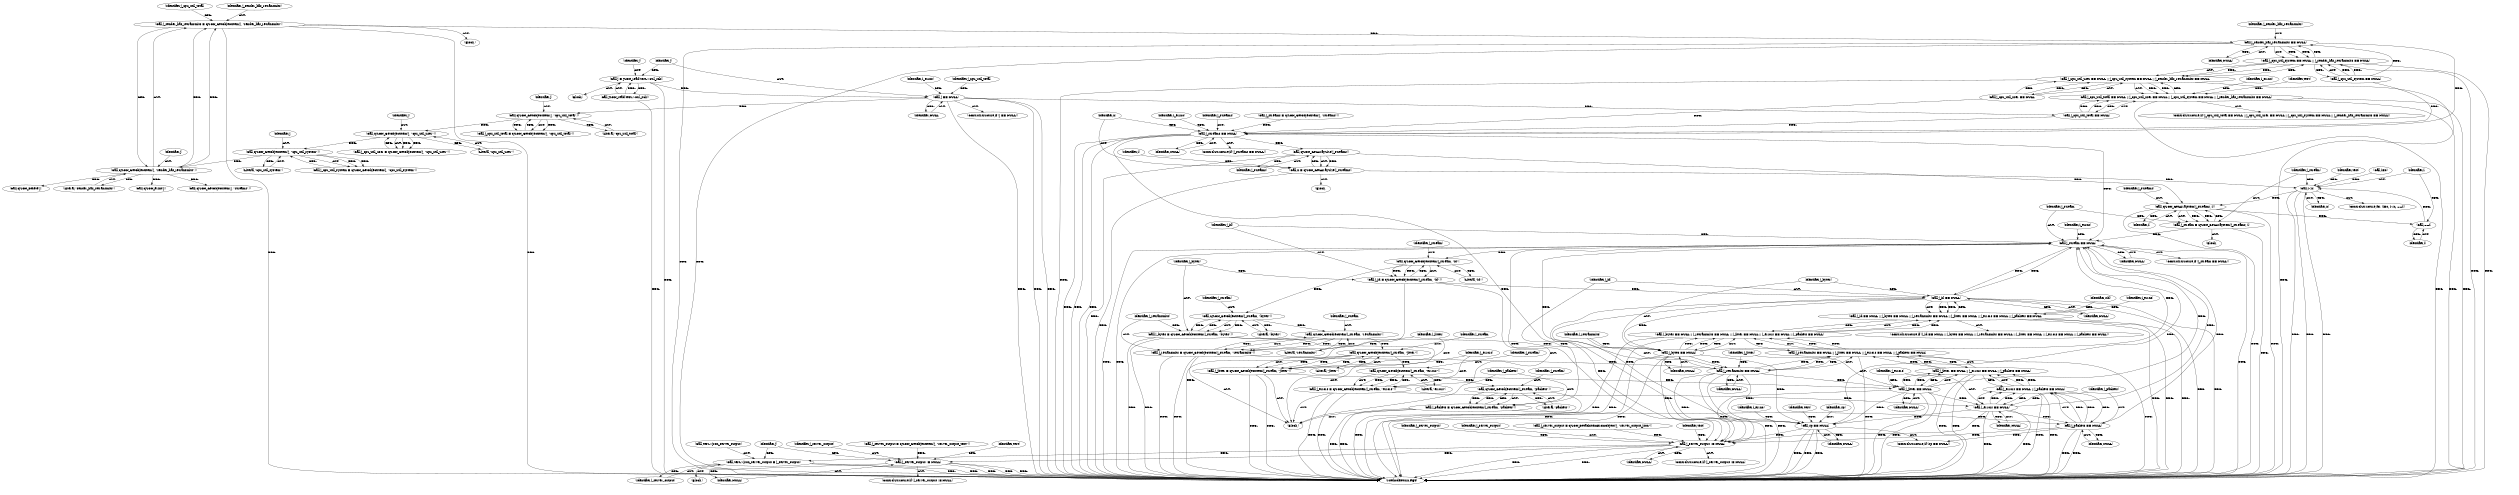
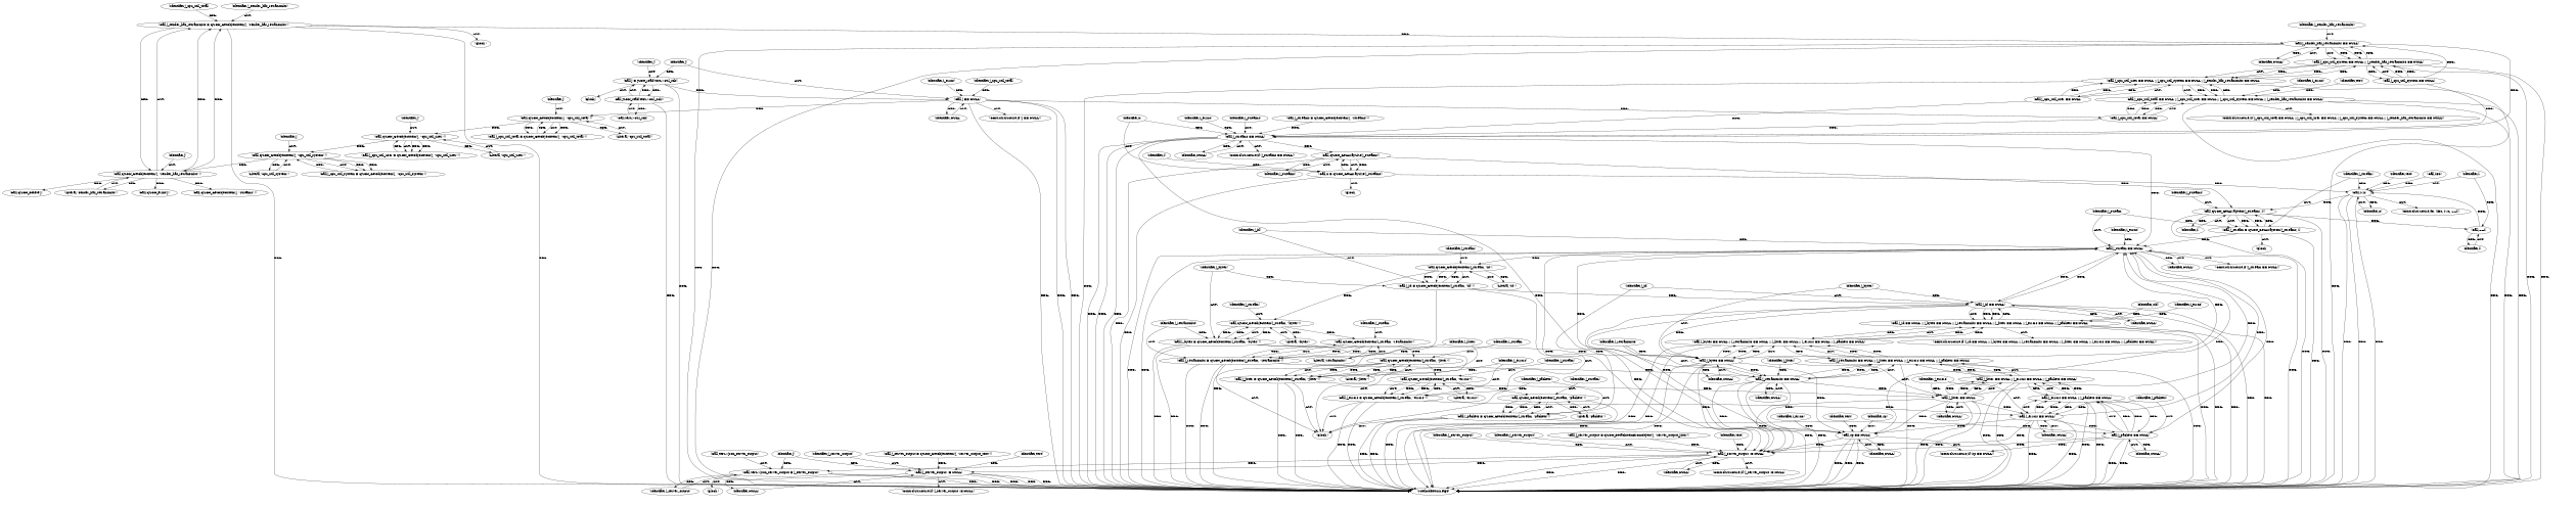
  digraph {
    n1 [label="(Call,j_sender_has_retransmits = cJSON_GetObjectItem(j, \"sender_has_retransmits\"))"]
    n2 [label="(Call,cJSON_GetObjectItem(j, \"sender_has_retransmits\"))"]
    n3 [label="(Call,j_sender_has_retransmits == NULL)"]
    n4 [label="(MethodReturn,RET)"]
    n5 [label="(Block,)"]
    n6 [label="(Call,cJSON_Print(j))"]
    n7 [label="(Call,cJSON_GetObjectItem(j, \"streams\"))"]
    n8 [label="(Call,cJSON_Delete(j))"]
    n9 [label="(Literal,\"sender_has_retransmits\")"]
    n10 [label="(Call,j_cpu_util_system == NULL || j_sender_has_retransmits == NULL)"]
    n11 [label="(Call,j_streams == NULL)"]
    n12 [label="(Identifier,NULL)"]
    n13 [label="(Call,cJSON_GetObjectItem(j, \"cpu_util_system\"))"]
    n14 [label="(Call,j_cpu_util_system = cJSON_GetObjectItem(j, \"cpu_util_system\"))"]
    n15 [label="(Literal,\"cpu_util_system\")"]
    n16 [label="(Call,cJSON_GetObjectItem(j, \"cpu_util_user\"))"]
    n17 [label="(Literal,\"cpu_util_user\")"]
    n18 [label="(Call,j_cpu_util_user = cJSON_GetObjectItem(j, \"cpu_util_user\"))"]
    n19 [label="(Call,cJSON_GetObjectItem(j, \"cpu_util_total\"))"]
    n20 [label="(Call,j_cpu_util_total = cJSON_GetObjectItem(j, \"cpu_util_total\"))"]
    n21 [label="(Literal,\"cpu_util_total\")"]
    n22 [label="(Call,j == NULL)"]
    n23 [label="(Call,j_cpu_util_total == NULL)"]
    n24 [label="(Identifier,NULL)"]
    n25 [label="(ControlStructure,if (j == NULL))"]
    n26 [label="(Call,j_cpu_util_total == NULL || j_cpu_util_user == NULL || j_cpu_util_system == NULL || j_sender_has_retransmits == NULL)"]
    n27 [label="(Call,j = JSON_read(test->ctrl_sck))"]
    n28 [label="(Call,JSON_read(test->ctrl_sck))"]
    n29 [label="(Block,)"]
+   n30 [label="(Call,test->ctrl_sck)"]
    n31 [label="(Call,j_cpu_util_user == NULL || j_cpu_util_system == NULL || j_sender_has_retransmits == NULL)"]
    n32 [label="(Call,j_cpu_util_system == NULL)"]
    n33 [label="(Call,cJSON_GetArraySize(j_streams))"]
    n34 [label="(Call,j_stream == NULL)"]
    n35 [label="(Call,j_server_output != NULL)"]
    n36 [label="(Identifier,NULL)"]
    n37 [label="(ControlStructure,if (j_streams == NULL))"]
    n38 [label="(Call,j_cpu_util_user == NULL)"]
    n39 [label="(ControlStructure,if (j_cpu_util_total == NULL || j_cpu_util_user == NULL || j_cpu_util_system == NULL || j_sender_has_retransmits == NULL))"]
    n40 [label="(Call,n = cJSON_GetArraySize(j_streams))"]
    n41 [label="(Call,cJSON_GetArrayItem(j_streams, i))"]
    n42 [label="(Identifier,j_streams)"]
    n43 [label="(Call,cJSON_GetObjectItem(j_stream, \"id\"))"]
    n44 [label="(Call,j_id == NULL)"]
    n45 [label="(Identifier,NULL)"]
    n46 [label="(ControlStructure,if (j_stream == NULL))"]
    n47 [label="(Call,test->json_server_output = j_server_output)"]
    n48 [label="(Call,j_server_output != NULL)"]
    n49 [label="(Identifier,NULL)"]
    n50 [label="(ControlStructure,if (j_server_output != NULL))"]
    n51 [label="(Call,i<n)"]
    n52 [label="(Block,)"]
    n53 [label="(Call,++i)"]
    n54 [label="(Call,j_stream = cJSON_GetArrayItem(j_streams, i))"]
    n55 [label="(Identifier,i)"]
    n56 [label="(ControlStructure,for (i=0; i<n; ++i))"]
    n57 [label="(Identifier,n)"]
    n58 [label="(Identifier,i)"]
    n59 [label="(Block,)"]
    n60 [label="(Call,j_id = cJSON_GetObjectItem(j_stream, \"id\"))"]
    n61 [label="(Call,cJSON_GetObjectItem(j_stream, \"bytes\"))"]
    n62 [label="(Literal,\"id\")"]
    n63 [label="(Call,j_id == NULL || j_bytes == NULL || j_retransmits == NULL || j_jitter == NULL || j_errors == NULL || j_packets == NULL)"]
    n64 [label="(Call,j_bytes == NULL)"]
    n65 [label="(Call,sp == NULL)"]
    n66 [label="(Identifier,NULL)"]
    n67 [label="(Block,)"]
    n68 [label="(Call,j_bytes = cJSON_GetObjectItem(j_stream, \"bytes\"))"]
    n69 [label="(Call,cJSON_GetObjectItem(j_stream, \"retransmits\"))"]
    n70 [label="(Literal,\"bytes\")"]
    n71 [label="(Call,j_bytes == NULL || j_retransmits == NULL || j_jitter == NULL || j_errors == NULL || j_packets == NULL)"]
    n72 [label="(ControlStructure,if (j_id == NULL || j_bytes == NULL || j_retransmits == NULL || j_jitter == NULL || j_errors == NULL || j_packets == NULL))"]
    n73 [label="(Call,j_retransmits == NULL)"]
    n74 [label="(Identifier,NULL)"]
    n75 [label="(Identifier,NULL)"]
    n76 [label="(ControlStructure,if (sp == NULL))"]
    n77 [label="(Call,j_retransmits == NULL || j_jitter == NULL || j_errors == NULL || j_packets == NULL)"]
    n78 [label="(Call,j_jitter == NULL)"]
    n79 [label="(Identifier,NULL)"]
    n80 [label="(Call,j_jitter == NULL || j_errors == NULL || j_packets == NULL)"]
    n81 [label="(Call,j_errors == NULL)"]
    n82 [label="(Identifier,NULL)"]
    n83 [label="(Call,j_errors == NULL || j_packets == NULL)"]
    n84 [label="(Call,j_packets == NULL)"]
    n85 [label="(Identifier,NULL)"]
    n86 [label="(Identifier,NULL)"]
    n87 [label="(Identifier,j_server_output)"]
    n88 [label="(Block,)"]
    n89 [label="(ControlStructure,if (j_server_output != NULL))"]
    n90 [label="(Identifier,NULL)"]
    n91 [label="(Call,j_retransmits = cJSON_GetObjectItem(j_stream, \"retransmits\"))"]
    n92 [label="(Call,cJSON_GetObjectItem(j_stream, \"jitter\"))"]
    n93 [label="(Literal,\"retransmits\")"]
    n94 [label="(Call,j_jitter = cJSON_GetObjectItem(j_stream, \"jitter\"))"]
    n95 [label="(Call,cJSON_GetObjectItem(j_stream, \"errors\"))"]
    n96 [label="(Literal,\"jitter\")"]
    n97 [label="(Call,j_errors = cJSON_GetObjectItem(j_stream, \"errors\"))"]
    n98 [label="(Call,cJSON_GetObjectItem(j_stream, \"packets\"))"]
    n99 [label="(Literal,\"errors\")"]
    n100 [label="(Call,j_packets = cJSON_GetObjectItem(j_stream, \"packets\"))"]
    n101 [label="(Literal,\"packets\")"]
    n102 [label="(Identifier,j)"]
    n103 [label="(Identifier,j_server_output)"]
    n104 [label="(Call,test->json_server_output)"]
    n105 [label="(Identifier,sp)"]
    n106 [label="(Identifier,i_errno)"]
    n107 [label="(Identifier,j_stream)"]
    n108 [label="(Call,i=0)"]
    n109 [label="(Identifier,j_id)"]
    n110 [label="(Call,j_server_output = cJSON_DetachItemFromObject(j, \"server_output_json\"))"]
    n111 [label="(Identifier,i_errno)"]
    n112 [label="(Identifier,j)"]
    n113 [label="(Identifier,j_retransmits)"]
    n114 [label="(Identifier,j_server_output)"]
    n115 [label="(Identifier,j_stream)"]
    n116 [label="(Identifier,j_bytes)"]
    n117 [label="(Identifier,j)"]
    n118 [label="(Identifier,j_cpu_util_total)"]
    n119 [label="(Identifier,j_sender_has_retransmits)"]
    n120 [label="(Identifier,j_bytes)"]
    n121 [label="(Identifier,j)"]
    n122 [label="(Identifier,j_packets)"]
    n123 [label="(Identifier,i_errno)"]
    n124 [label="(Identifier,j_streams)"]
    n125 [label="(Call,j_server_output = cJSON_GetObjectItem(j, \"server_output_text\"))"]
    n126 [label="(Identifier,test)"]
    n127 [label="(Call,j_streams = cJSON_GetObjectItem(j, \"streams\"))"]
    n128 [label="(Identifier,j)"]
    n129 [label="(Identifier,j)"]
    n130 [label="(Identifier,j_errors)"]
    n131 [label="(Identifier,i_errno)"]
    n132 [label="(Identifier,j_errors)"]
    n133 [label="(Identifier,j_stream)"]
    n134 [label="(Identifier,i)"]
    n135 [label="(Identifier,j_sender_has_retransmits)"]
    n136 [label="(Identifier,j_retransmits)"]
    n137 [label="(Identifier,j_jitter)"]
    n138 [label="(Identifier,test)"]
    n139 [label="(Identifier,i_errno)"]
    n140 [label="(Identifier,j_stream)"]
    n141 [label="(Identifier,j_stream)"]
    n142 [label="(Identifier,j)"]
    n143 [label="(Identifier,j_cpu_util_total)"]
    n144 [label="(Identifier,n)"]
    n145 [label="(Identifier,test)"]
    n146 [label="(Identifier,test)"]
    n147 [label="(Identifier,j_server_output)"]
    n148 [label="(Identifier,i_errno)"]
    n149 [label="(Identifier,j_streams)"]
    n150 [label="(Identifier,j_packets)"]
    n151 [label="(Identifier,j_stream)"]
    n152 [label="(Identifier,j_stream)"]
    n153 [label="(Identifier,j_jitter)"]
    n154 [label="(Identifier,j_stream)"]
    n155 [label="(Identifier,j_id)"]
    n156 [label="(Identifier,i)"]
    n157 [label="(Identifier,test)"]
    n158 [label="(Identifier,sid)"]
    n1 -> n2 [label="CFG: "]
    n1 -> n3 [label="DDG: "]
    n1 -> n4 [label="DDG: "]
    n1 -> n4 [label="DDG: "]
    n1 -> n5 [label="AST: "]
    n2 -> n1 [label="AST: "]
    n2 -> n1 [label="DDG: "]
    n2 -> n1 [label="DDG: "]
    n2 -> n6 [label="DDG: "]
    n2 -> n7 [label="DDG: "]
    n2 -> n8 [label="DDG: "]
    n2 -> n9 [label="CFG: "]
    n3 -> n4 [label="DDG: "]
    n3 -> n4 [label="DDG: "]
    n3 -> n10 [label="AST: "]
    n3 -> n10 [label="DDG: "]
    n3 -> n10 [label="DDG: "]
    n3 -> n11 [label="DDG: "]
    n3 -> n12 [label="CFG: "]
    n9 -> n2 [label="AST: "]
    n10 -> n3 [label="CFG: "]
    n10 -> n4 [label="DDG: "]
    n10 -> n4 [label="DDG: "]
    n10 -> n31 [label="AST: "]
    n10 -> n31 [label="DDG: "]
    n10 -> n31 [label="DDG: "]
    n10 -> n32 [label="CFG: "]
    n11 -> n4 [label="DDG: "]
    n11 -> n4 [label="DDG: "]
    n11 -> n4 [label="DDG: "]
    n11 -> n33 [label="DDG: "]
    n11 -> n34 [label="DDG: "]
    n11 -> n35 [label="DDG: "]
    n11 -> n36 [label="CFG: "]
    n11 -> n37 [label="AST: "]
    n12 -> n3 [label="AST: "]
    n13 -> n2 [label="DDG: "]
    n13 -> n14 [label="AST: "]
    n13 -> n14 [label="DDG: "]
    n13 -> n14 [label="DDG: "]
    n13 -> n15 [label="CFG: "]
    n14 -> n13 [label="CFG: "]
    n15 -> n13 [label="AST: "]
    n16 -> n13 [label="DDG: "]
    n16 -> n17 [label="CFG: "]
    n16 -> n18 [label="AST: "]
    n16 -> n18 [label="DDG: "]
    n16 -> n18 [label="DDG: "]
    n17 -> n16 [label="AST: "]
    n18 -> n16 [label="CFG: "]
    n19 -> n16 [label="DDG: "]
    n19 -> n20 [label="AST: "]
    n19 -> n20 [label="DDG: "]
    n19 -> n20 [label="DDG: "]
    n19 -> n21 [label="CFG: "]
    n20 -> n19 [label="CFG: "]
    n21 -> n19 [label="AST: "]
    n22 -> n4 [label="DDG: "]
    n22 -> n4 [label="DDG: "]
    n22 -> n4 [label="DDG: "]
    n22 -> n19 [label="DDG: "]
    n22 -> n23 [label="DDG: "]
    n22 -> n24 [label="CFG: "]
    n22 -> n25 [label="AST: "]
    n23 -> n11 [label="DDG: "]
    n23 -> n26 [label="AST: "]
    n23 -> n26 [label="DDG: "]
    n23 -> n26 [label="DDG: "]
    n24 -> n22 [label="AST: "]
    n26 -> n4 [label="DDG: "]
    n26 -> n4 [label="DDG: "]
    n26 -> n4 [label="DDG: "]
    n26 -> n23 [label="CFG: "]
    n26 -> n31 [label="CFG: "]
    n26 -> n39 [label="AST: "]
    n27 -> n4 [label="DDG: "]
    n27 -> n22 [label="DDG: "]
    n27 -> n28 [label="CFG: "]
    n27 -> n29 [label="AST: "]
    n28 -> n4 [label="DDG: "]
    n28 -> n27 [label="AST: "]
    n28 -> n27 [label="DDG: "]
+   n28 -> n30 [label="CFG: "]
+   n30 -> n28 [label="AST: "]
    n31 -> n4 [label="DDG: "]
    n31 -> n4 [label="DDG: "]
    n31 -> n10 [label="CFG: "]
    n31 -> n26 [label="AST: "]
    n31 -> n26 [label="DDG: "]
    n31 -> n26 [label="DDG: "]
    n31 -> n38 [label="CFG: "]
    n32 -> n3 [label="DDG: "]
    n32 -> n10 [label="AST: "]
    n32 -> n10 [label="DDG: "]
    n32 -> n10 [label="DDG: "]
    n32 -> n11 [label="DDG: "]
    n33 -> n4 [label="DDG: "]
    n33 -> n40 [label="AST: "]
    n33 -> n40 [label="DDG: "]
    n33 -> n41 [label="DDG: "]
    n33 -> n42 [label="CFG: "]
    n34 -> n4 [label="DDG: "]
    n34 -> n4 [label="DDG: "]
    n34 -> n4 [label="DDG: "]
    n34 -> n35 [label="DDG: "]
    n34 -> n43 [label="DDG: "]
    n34 -> n44 [label="DDG: "]
    n34 -> n45 [label="CFG: "]
    n34 -> n46 [label="AST: "]
    n35 -> n4 [label="DDG: "]
    n35 -> n4 [label="DDG: "]
    n35 -> n47 [label="DDG: "]
    n35 -> n48 [label="DDG: "]
    n35 -> n49 [label="CFG: "]
    n35 -> n50 [label="AST: "]
    n36 -> n11 [label="AST: "]
    n38 -> n11 [label="DDG: "]
    n38 -> n31 [label="AST: "]
    n38 -> n31 [label="DDG: "]
    n38 -> n31 [label="DDG: "]
    n40 -> n4 [label="DDG: "]
    n40 -> n33 [label="CFG: "]
    n40 -> n51 [label="DDG: "]
    n40 -> n52 [label="AST: "]
    n41 -> n4 [label="DDG: "]
    n41 -> n4 [label="DDG: "]
    n41 -> n53 [label="DDG: "]
    n41 -> n54 [label="AST: "]
    n41 -> n54 [label="DDG: "]
    n41 -> n54 [label="DDG: "]
    n41 -> n55 [label="CFG: "]
    n42 -> n33 [label="AST: "]
    n43 -> n60 [label="AST: "]
    n43 -> n60 [label="DDG: "]
    n43 -> n60 [label="DDG: "]
    n43 -> n61 [label="DDG: "]
    n43 -> n62 [label="CFG: "]
    n44 -> n4 [label="DDG: "]
    n44 -> n4 [label="DDG: "]
    n44 -> n34 [label="DDG: "]
    n44 -> n35 [label="DDG: "]
    n44 -> n63 [label="AST: "]
    n44 -> n63 [label="DDG: "]
    n44 -> n63 [label="DDG: "]
    n44 -> n64 [label="DDG: "]
    n44 -> n65 [label="DDG: "]
    n44 -> n66 [label="CFG: "]
    n45 -> n34 [label="AST: "]
    n47 -> n4 [label="DDG: "]
    n47 -> n4 [label="DDG: "]
    n47 -> n87 [label="CFG: "]
    n47 -> n88 [label="AST: "]
    n48 -> n4 [label="DDG: "]
    n48 -> n4 [label="DDG: "]
    n48 -> n4 [label="DDG: "]
    n48 -> n89 [label="AST: "]
    n48 -> n90 [label="CFG: "]
    n49 -> n35 [label="AST: "]
    n51 -> n4 [label="DDG: "]
    n51 -> n4 [label="DDG: "]
    n51 -> n4 [label="DDG: "]
    n51 -> n41 [label="DDG: "]
    n51 -> n56 [label="AST: "]
    n51 -> n57 [label="CFG: "]
    n53 -> n51 [label="DDG: "]
    n53 -> n58 [label="CFG: "]
    n54 -> n4 [label="DDG: "]
    n54 -> n34 [label="DDG: "]
    n54 -> n41 [label="CFG: "]
    n54 -> n59 [label="AST: "]
    n55 -> n41 [label="AST: "]
    n57 -> n51 [label="AST: "]
    n58 -> n53 [label="AST: "]
    n60 -> n4 [label="DDG: "]
    n60 -> n43 [label="CFG: "]
    n60 -> n44 [label="DDG: "]
    n60 -> n67 [label="AST: "]
    n61 -> n68 [label="AST: "]
    n61 -> n68 [label="DDG: "]
    n61 -> n68 [label="DDG: "]
    n61 -> n69 [label="DDG: "]
    n61 -> n70 [label="CFG: "]
    n62 -> n43 [label="AST: "]
    n63 -> n4 [label="DDG: "]
    n63 -> n4 [label="DDG: "]
    n63 -> n4 [label="DDG: "]
    n63 -> n44 [label="CFG: "]
    n63 -> n71 [label="CFG: "]
    n63 -> n72 [label="AST: "]
    n64 -> n4 [label="DDG: "]
    n64 -> n4 [label="DDG: "]
    n64 -> n34 [label="DDG: "]
    n64 -> n35 [label="DDG: "]
    n64 -> n65 [label="DDG: "]
    n64 -> n71 [label="AST: "]
    n64 -> n71 [label="DDG: "]
    n64 -> n71 [label="DDG: "]
    n64 -> n73 [label="DDG: "]
    n64 -> n74 [label="CFG: "]
    n65 -> n4 [label="DDG: "]
    n65 -> n4 [label="DDG: "]
    n65 -> n4 [label="DDG: "]
    n65 -> n34 [label="DDG: "]
    n65 -> n35 [label="DDG: "]
    n65 -> n75 [label="CFG: "]
    n65 -> n76 [label="AST: "]
    n66 -> n44 [label="AST: "]
    n68 -> n4 [label="DDG: "]
    n68 -> n4 [label="DDG: "]
    n68 -> n61 [label="CFG: "]
    n68 -> n64 [label="DDG: "]
    n68 -> n67 [label="AST: "]
    n69 -> n91 [label="AST: "]
    n69 -> n91 [label="DDG: "]
    n69 -> n91 [label="DDG: "]
    n69 -> n92 [label="DDG: "]
    n69 -> n93 [label="CFG: "]
    n70 -> n61 [label="AST: "]
    n71 -> n4 [label="DDG: "]
    n71 -> n4 [label="DDG: "]
    n71 -> n63 [label="AST: "]
    n71 -> n63 [label="DDG: "]
    n71 -> n63 [label="DDG: "]
    n71 -> n64 [label="CFG: "]
    n71 -> n77 [label="CFG: "]
    n73 -> n4 [label="DDG: "]
    n73 -> n4 [label="DDG: "]
    n73 -> n34 [label="DDG: "]
    n73 -> n35 [label="DDG: "]
    n73 -> n65 [label="DDG: "]
    n73 -> n77 [label="AST: "]
    n73 -> n77 [label="DDG: "]
    n73 -> n77 [label="DDG: "]
    n73 -> n78 [label="DDG: "]
    n73 -> n79 [label="CFG: "]
    n74 -> n64 [label="AST: "]
    n75 -> n65 [label="AST: "]
    n77 -> n4 [label="DDG: "]
    n77 -> n4 [label="DDG: "]
    n77 -> n71 [label="AST: "]
    n77 -> n71 [label="DDG: "]
    n77 -> n71 [label="DDG: "]
    n77 -> n73 [label="CFG: "]
    n77 -> n80 [label="CFG: "]
    n78 -> n4 [label="DDG: "]
    n78 -> n4 [label="DDG: "]
    n78 -> n34 [label="DDG: "]
    n78 -> n35 [label="DDG: "]
    n78 -> n65 [label="DDG: "]
    n78 -> n80 [label="AST: "]
    n78 -> n80 [label="DDG: "]
    n78 -> n80 [label="DDG: "]
    n78 -> n81 [label="DDG: "]
    n78 -> n82 [label="CFG: "]
    n79 -> n73 [label="AST: "]
    n80 -> n4 [label="DDG: "]
    n80 -> n4 [label="DDG: "]
    n80 -> n77 [label="AST: "]
    n80 -> n77 [label="DDG: "]
    n80 -> n77 [label="DDG: "]
    n80 -> n78 [label="CFG: "]
    n80 -> n83 [label="CFG: "]
    n81 -> n4 [label="DDG: "]
    n81 -> n4 [label="DDG: "]
    n81 -> n34 [label="DDG: "]
    n81 -> n35 [label="DDG: "]
    n81 -> n65 [label="DDG: "]
    n81 -> n83 [label="AST: "]
    n81 -> n83 [label="DDG: "]
    n81 -> n83 [label="DDG: "]
    n81 -> n84 [label="DDG: "]
    n81 -> n85 [label="CFG: "]
    n82 -> n78 [label="AST: "]
    n83 -> n4 [label="DDG: "]
    n83 -> n4 [label="DDG: "]
    n83 -> n80 [label="AST: "]
    n83 -> n80 [label="DDG: "]
    n83 -> n80 [label="DDG: "]
    n83 -> n81 [label="CFG: "]
    n83 -> n84 [label="CFG: "]
    n84 -> n4 [label="DDG: "]
    n84 -> n4 [label="DDG: "]
    n84 -> n34 [label="DDG: "]
    n84 -> n35 [label="DDG: "]
    n84 -> n76 [label="DDG: "]
    n84 -> n83 [label="AST: "]
    n84 -> n83 [label="DDG: "]
    n84 -> n83 [label="DDG: "]
    n84 -> n86 [label="CFG: "]
    n85 -> n81 [label="AST: "]
    n86 -> n84 [label="AST: "]
    n87 -> n47 [label="AST: "]
    n90 -> n48 [label="AST: "]
    n91 -> n4 [label="DDG: "]
    n91 -> n4 [label="DDG: "]
    n91 -> n67 [label="AST: "]
    n91 -> n69 [label="CFG: "]
    n91 -> n73 [label="DDG: "]
    n92 -> n94 [label="AST: "]
    n92 -> n94 [label="DDG: "]
    n92 -> n94 [label="DDG: "]
    n92 -> n95 [label="DDG: "]
    n92 -> n96 [label="CFG: "]
    n93 -> n69 [label="AST: "]
    n94 -> n4 [label="DDG: "]
    n94 -> n4 [label="DDG: "]
    n94 -> n67 [label="AST: "]
    n94 -> n78 [label="DDG: "]
    n94 -> n92 [label="CFG: "]
    n95 -> n97 [label="AST: "]
    n95 -> n97 [label="DDG: "]
    n95 -> n97 [label="DDG: "]
    n95 -> n98 [label="DDG: "]
    n95 -> n99 [label="CFG: "]
    n96 -> n92 [label="AST: "]
    n97 -> n4 [label="DDG: "]
    n97 -> n4 [label="DDG: "]
    n97 -> n67 [label="AST: "]
    n97 -> n81 [label="DDG: "]
    n97 -> n95 [label="CFG: "]
    n98 -> n4 [label="DDG: "]
    n98 -> n100 [label="AST: "]
    n98 -> n100 [label="DDG: "]
    n98 -> n100 [label="DDG: "]
    n98 -> n101 [label="CFG: "]
    n99 -> n95 [label="AST: "]
    n100 -> n4 [label="DDG: "]
    n100 -> n4 [label="DDG: "]
    n100 -> n67 [label="AST: "]
    n100 -> n84 [label="DDG: "]
    n100 -> n98 [label="CFG: "]
    n101 -> n98 [label="AST: "]
    n102 -> n27 [label="AST: "]
    n103 -> n35 [label="AST: "]
    n104 -> n47 [label="AST: "]
    n105 -> n65 [label="AST: "]
    n106 -> n26 [label="CFG: "]
    n107 -> n34 [label="AST: "]
    n107 -> n54 [label="CFG: "]
    n108 -> n51 [label="DDG: "]
    n109 -> n34 [label="CFG: "]
    n109 -> n60 [label="AST: "]
    n110 -> n35 [label="DDG: "]
    n111 -> n65 [label="CFG: "]
    n112 -> n2 [label="AST: "]
    n113 -> n64 [label="CFG: "]
    n113 -> n73 [label="AST: "]
    n114 -> n48 [label="AST: "]
    n115 -> n43 [label="AST: "]
    n116 -> n44 [label="CFG: "]
    n116 -> n64 [label="AST: "]
    n117 -> n22 [label="AST: "]
    n117 -> n27 [label="CFG: "]
    n118 -> n1 [label="CFG: "]
    n119 -> n1 [label="AST: "]
    n120 -> n60 [label="CFG: "]
    n120 -> n68 [label="AST: "]
    n121 -> n13 [label="AST: "]
    n122 -> n97 [label="CFG: "]
    n122 -> n100 [label="AST: "]
    n123 -> n63 [label="CFG: "]
    n124 -> n41 [label="AST: "]
    n125 -> n48 [label="DDG: "]
    n126 -> n35 [label="CFG: "]
    n127 -> n11 [label="DDG: "]
    n128 -> n47 [label="CFG: "]
    n128 -> n48 [label="CFG: "]
    n129 -> n19 [label="AST: "]
    n130 -> n94 [label="CFG: "]
    n130 -> n97 [label="AST: "]
    n131 -> n34 [label="CFG: "]
    n132 -> n78 [label="CFG: "]
    n132 -> n81 [label="AST: "]
    n133 -> n61 [label="AST: "]
    n134 -> n51 [label="AST: "]
    n134 -> n53 [label="CFG: "]
    n135 -> n3 [label="AST: "]
    n136 -> n68 [label="CFG: "]
    n136 -> n91 [label="AST: "]
    n137 -> n73 [label="CFG: "]
    n137 -> n78 [label="AST: "]
    n138 -> n26 [label="CFG: "]
    n139 -> n22 [label="CFG: "]
    n140 -> n95 [label="AST: "]
    n141 -> n98 [label="AST: "]
    n142 -> n16 [label="AST: "]
    n143 -> n22 [label="CFG: "]
    n144 -> n11 [label="CFG: "]
    n144 -> n40 [label="AST: "]
    n145 -> n51 [label="CFG: "]
    n146 -> n48 [label="CFG: "]
    n147 -> n35 [label="CFG: "]
    n148 -> n11 [label="CFG: "]
    n149 -> n11 [label="AST: "]
    n150 -> n81 [label="CFG: "]
    n150 -> n84 [label="AST: "]
    n151 -> n51 [label="CFG: "]
    n151 -> n54 [label="AST: "]
    n152 -> n69 [label="AST: "]
    n153 -> n91 [label="CFG: "]
    n153 -> n94 [label="AST: "]
    n154 -> n92 [label="AST: "]
    n155 -> n44 [label="AST: "]
    n155 -> n100 [label="CFG: "]
    n156 -> n40 [label="CFG: "]
    n157 -> n65 [label="CFG: "]
    n158 -> n63 [label="CFG: "]
  }
